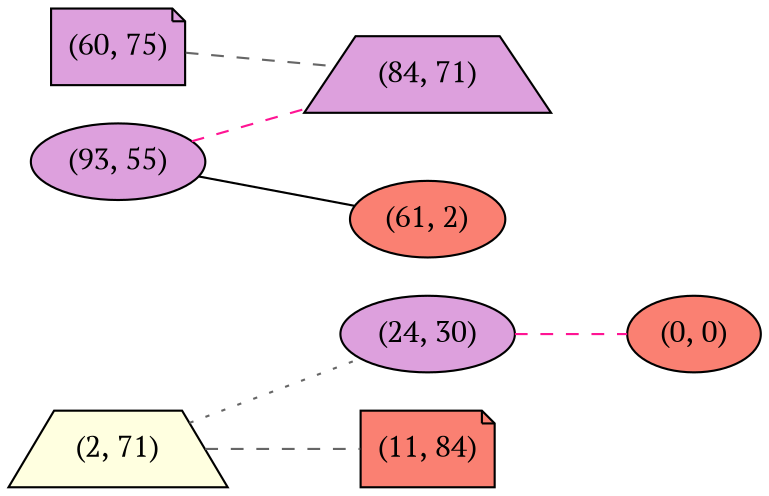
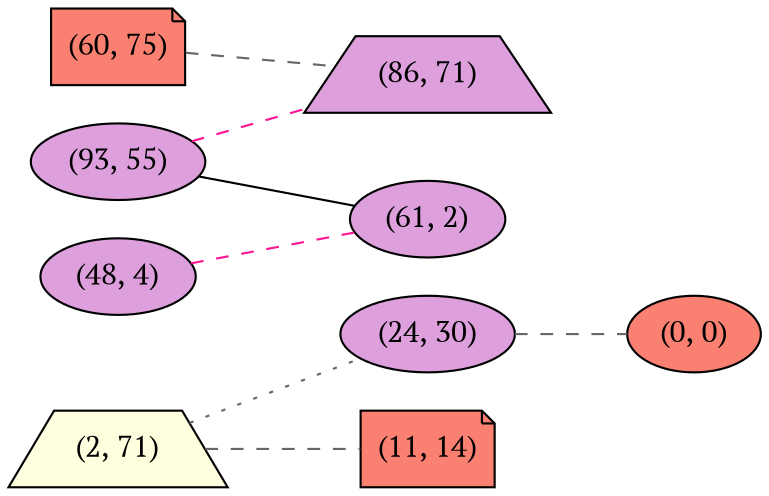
  graph {
    fontname="PT Serif"
    rankdir=LR
    node [fillcolor=plum fontname="PT Serif" shape=ellipse style=filled]
    edge [color=gray40 fontname="PT Serif" style=dashed weight=1]
    "(2, 71)" [fillcolor=lightyellow shape=trapezium]
    "(24, 30)"
-   "(11, 84)" [fillcolor=salmon shape=note]
+   "(11, 84)" [fillcolor=salmon shape=note label="(11, 14)"]
    "(0, 0)" [fillcolor=salmon]
-   "(60, 75)" [shape=note]
-   "(86, 71)" [shape=trapezium label="(84, 71)"]
-   "(61, 2)" [fillcolor=salmon]
+   "(60, 75)" [fillcolor=salmon shape=note]
+   "(86, 71)" [shape=trapezium]
+   "(61, 2)"
+   "(48, 4)"
    "(93, 55)"
    "(2, 71)" -- "(24, 30)" [style=dotted]
    "(2, 71)" -- "(11, 84)"
-   "(24, 30)" -- "(0, 0)" [color=deeppink weight=4]
+   "(24, 30)" -- "(0, 0)" [weight=4]
    "(60, 75)" -- "(86, 71)"
+   "(48, 4)" -- "(61, 2)" [color=deeppink]
    "(93, 55)" -- "(86, 71)" [color=deeppink]
    "(93, 55)" -- "(61, 2)" [color=black style=solid]
  }
